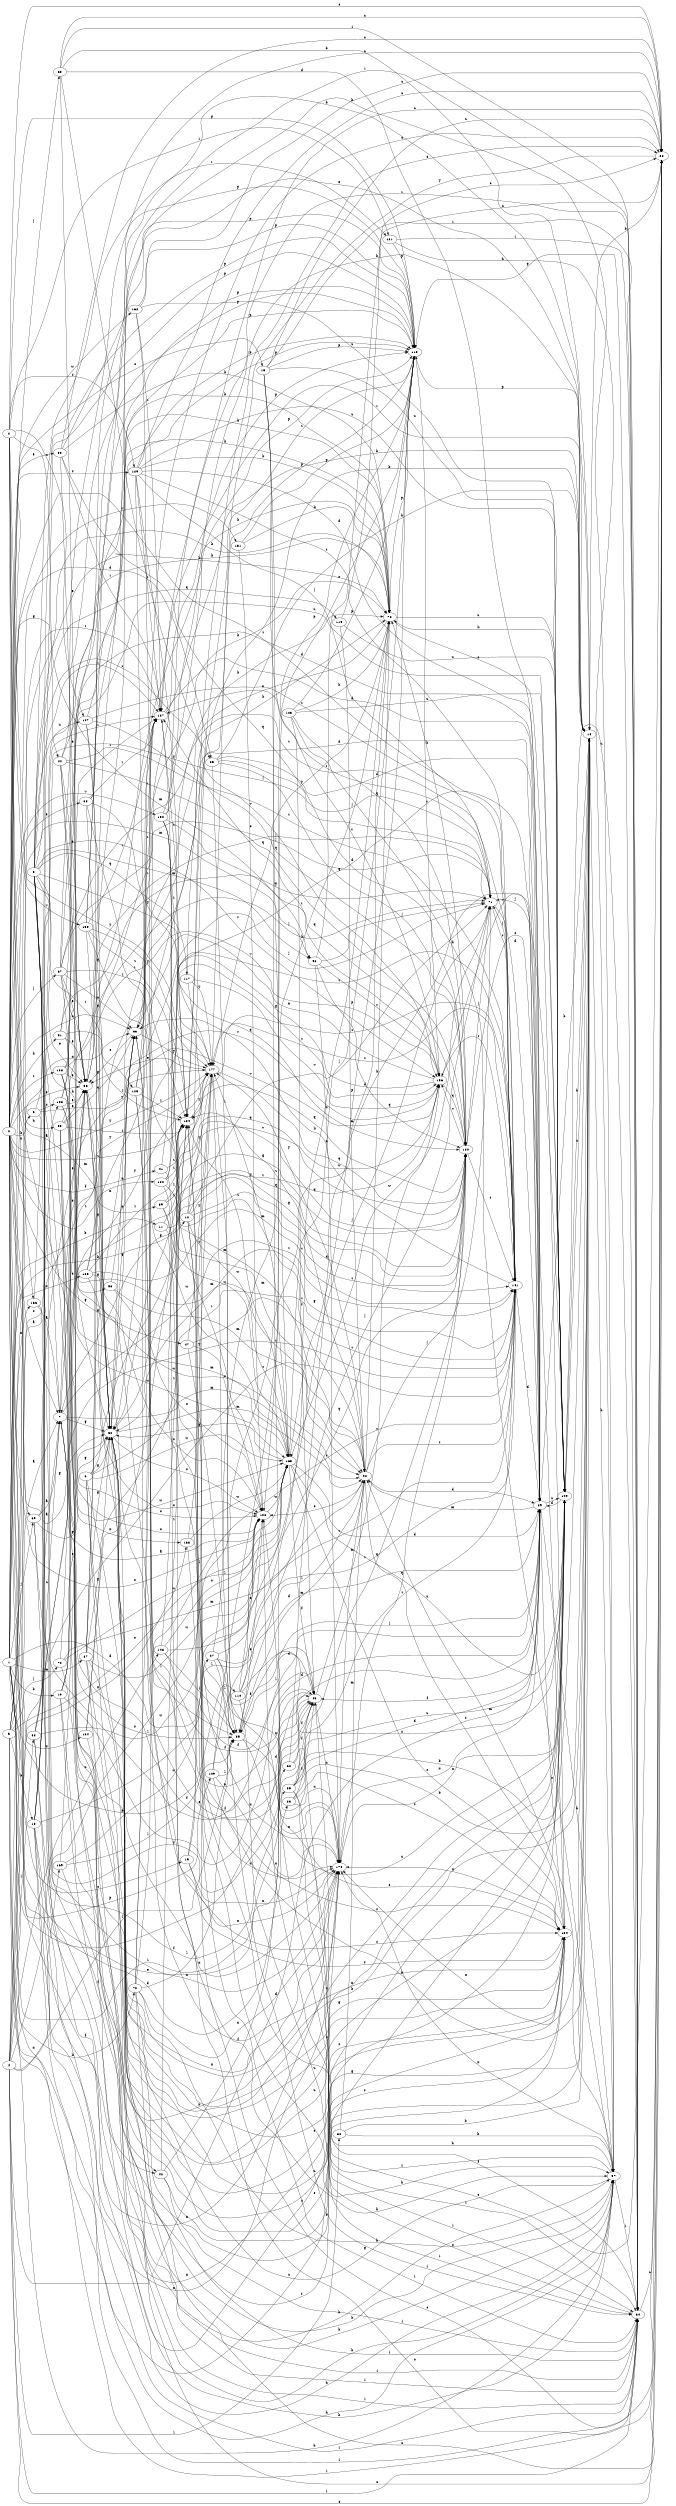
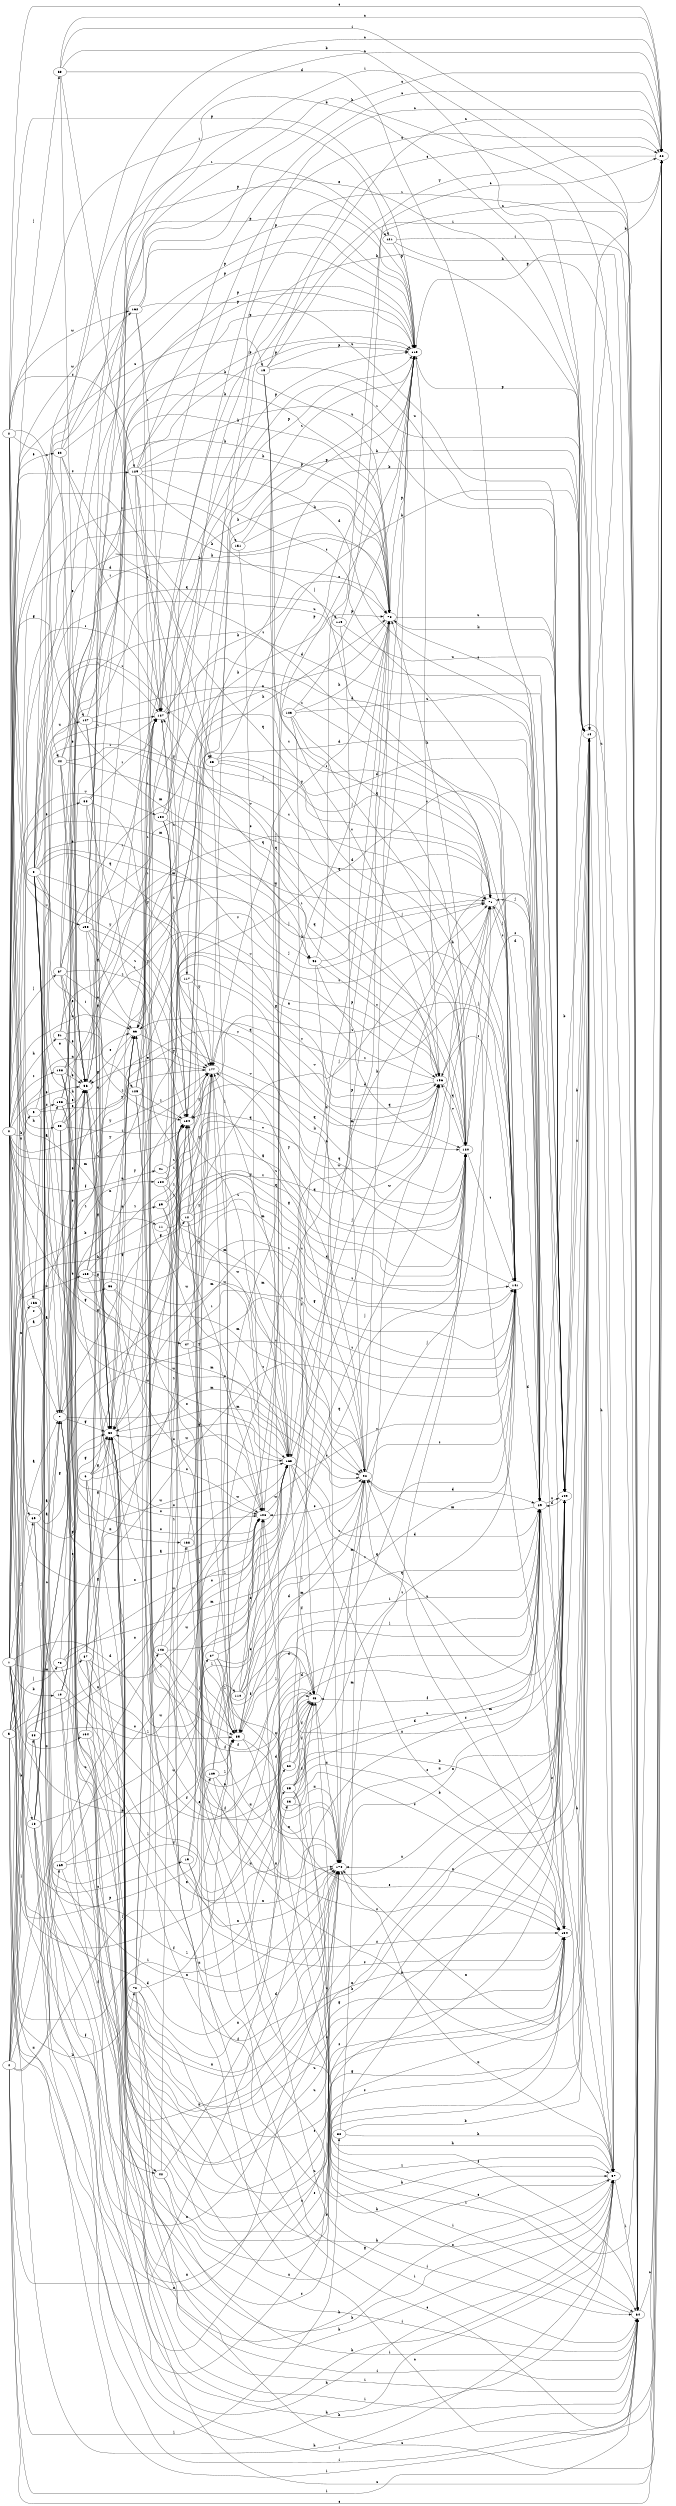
  strict digraph {
    rankdir=LR
    0
    7
    9
    15
    19
    23
    25
    32
    33
    35
    36
    41
    42
    44
    47
    50
    51
    67
    68
    69
    99
    106
    129
    138
    141
    150
    162
    164
    177
    180
    184
    156
    149
    14
    92
    113
    133
    134
    64
    22
    163
    29
    170
    43
    120
    85
    71
    78
    127
    57
    1
    10
    11
    12
    27
    62
    72
    87
    109
    110
    151
    165
    166
    2
    53
    89
    90
    121
    147
    155
    3
    56
    115
    117
    125
    168
    123
    4
    82
    83
    148
    169
    5
    13
    70
    6
    0 -> 7 [label=a]
    0 -> 9 [label=b]
    0 -> 15 [label=c]
    0 -> 19 [label=c]
    0 -> 23 [label=d]
    0 -> 25 [label=d]
    0 -> 32 [label=e]
    0 -> 33 [label=e]
-   0 -> 35 [label=e]
+   164 -> 35 [label=e]
    0 -> 36 [label=e]
    0 -> 41 [label=f]
    0 -> 42 [label=f]
    0 -> 44 [label=g]
    0 -> 47 [label=g]
    0 -> 50 [label=g]
    0 -> 51 [label=h]
    0 -> 67 [label=j]
    0 -> 68 [label=j]
    0 -> 69 [label=j]
    0 -> 99 [label=n]
    0 -> 106 [label=o]
    0 -> 129 [label=s]
    0 -> 138 [label=t]
    0 -> 141 [label=t]
    0 -> 150 [label=v]
    0 -> 162 [label=w]
    0 -> 164 [label=x]
    0 -> 177 [label=y]
    0 -> 180 [label=z]
    0 -> 184 [label=z]
    7 -> 36 [label=e]
    7 -> 50 [label=g]
    7 -> 141 [label=t]
    7 -> 156 [label=v]
    7 -> 149 [label=u]
    7 -> 14 [label=b]
    7 -> 92 [label=m]
    9 -> 177 [label=y]
    9 -> 113 [label=p]
    9 -> 133 [label=s]
    9 -> 134 [label=s]
    15 -> 156 [label=v]
    15 -> 149 [label=u]
    15 -> 113 [label=p]
    15 -> 134 [label=s]
    15 -> 64 [label=i]
    15 -> 22 [label=c]
    15 -> 163 [label=w]
    19 -> 177 [label=y]
    19 -> 134 [label=s]
    19 -> 29 [label=d]
    19 -> 170 [label=x]
    23 -> 14 [label=b]
    23 -> 29 [label=d]
    23 -> 170 [label=x]
    23 -> 43 [label=f]
    25 -> 14 [label=b]
    25 -> 29 [label=d]
    25 -> 120 [label=q]
    25 -> 85 [label=l]
    25 -> 71 [label=j]
    32 -> 36 [label=e]
    32 -> 113 [label=p]
    32 -> 22 [label=c]
    32 -> 120 [label=q]
    32 -> 78 [label=k]
    32 -> 127 [label=r]
    33 -> 50 [label=g]
    33 -> 177 [label=y]
    33 -> 113 [label=p]
    33 -> 64 [label=i]
    33 -> 163 [label=w]
    33 -> 127 [label=r]
    35 -> 141 [label=t]
    35 -> 149 [label=u]
    35 -> 14 [label=b]
    35 -> 64 [label=i]
    35 -> 43 [label=f]
    35 -> 120 [label=q]
    35 -> 57 [label=h]
    36 -> 50 [label=g]
    36 -> 134 [label=s]
    36 -> 85 [label=l]
    36 -> 71 [label=j]
    36 -> 78 [label=k]
    41 -> 141 [label=t]
    41 -> 184 [label=z]
    41 -> 85 [label=l]
    42 -> 184 [label=z]
    42 -> 134 [label=s]
    42 -> 64 [label=i]
    42 -> 43 [label=f]
    44 -> 36 [label=e]
    44 -> 141 [label=t]
    44 -> 92 [label=m]
    44 -> 113 [label=p]
    44 -> 163 [label=w]
    44 -> 29 [label=d]
    44 -> 120 [label=q]
    47 -> 106 [label=o]
    47 -> 141 [label=t]
    47 -> 177 [label=y]
    47 -> 43 [label=f]
    50 -> 99 [label=n]
    50 -> 106 [label=o]
    50 -> 14 [label=b]
    50 -> 92 [label=m]
    50 -> 134 [label=s]
    50 -> 64 [label=i]
    50 -> 127 [label=r]
    51 -> 36 [label=e]
    51 -> 184 [label=z]
    51 -> 134 [label=s]
    51 -> 71 [label=j]
    51 -> 78 [label=k]
    67 -> 36 [label=e]
    67 -> 99 [label=n]
    67 -> 141 [label=t]
    67 -> 184 [label=z]
    67 -> 113 [label=p]
    67 -> 43 [label=f]
    67 -> 71 [label=j]
    67 -> 78 [label=k]
    67 -> 57 [label=h]
    68 -> 36 [label=e]
    68 -> 156 [label=v]
    68 -> 14 [label=b]
    68 -> 64 [label=i]
    68 -> 22 [label=c]
    68 -> 29 [label=d]
    69 -> 7 [label=a]
    69 -> 50 [label=g]
    69 -> 29 [label=d]
    69 -> 43 [label=f]
    69 -> 127 [label=r]
    99 -> 36 [label=e]
    99 -> 50 [label=g]
    99 -> 177 [label=y]
    99 -> 22 [label=c]
    99 -> 29 [label=d]
    99 -> 127 [label=r]
    106 -> 7 [label=a]
    106 -> 64 [label=i]
    106 -> 163 [label=w]
    106 -> 127 [label=r]
    129 -> 141 [label=t]
    129 -> 177 [label=y]
    129 -> 149 [label=u]
    129 -> 113 [label=p]
    129 -> 22 [label=c]
    129 -> 29 [label=d]
    129 -> 43 [label=f]
    129 -> 71 [label=j]
    129 -> 78 [label=k]
    129 -> 127 [label=r]
    138 -> 36 [label=e]
    138 -> 50 [label=g]
    138 -> 106 [label=o]
    138 -> 156 [label=v]
    138 -> 14 [label=b]
    138 -> 127 [label=r]
    138 -> 57 [label=h]
    141 -> 50 [label=g]
    141 -> 99 [label=n]
    141 -> 184 [label=z]
    141 -> 29 [label=d]
    141 -> 71 [label=j]
    150 -> 184 [label=z]
    150 -> 14 [label=b]
    150 -> 92 [label=m]
    150 -> 113 [label=p]
    150 -> 22 [label=c]
    150 -> 170 [label=x]
    150 -> 120 [label=q]
    162 -> 149 [label=u]
    162 -> 113 [label=p]
    162 -> 22 [label=c]
    162 -> 127 [label=r]
    162 -> 57 [label=h]
    164 -> 50 [label=g]
    164 -> 156 [label=v]
    164 -> 57 [label=h]
    177 -> 36 [label=e]
    177 -> 50 [label=g]
    177 -> 141 [label=t]
    177 -> 134 [label=s]
    177 -> 120 [label=q]
    177 -> 85 [label=l]
    180 -> 184 [label=z]
    180 -> 156 [label=v]
    180 -> 92 [label=m]
    180 -> 29 [label=d]
    180 -> 170 [label=x]
    184 -> 177 [label=y]
    184 -> 22 [label=c]
    184 -> 57 [label=h]
    156 -> 50 [label=g]
    156 -> 99 [label=n]
    156 -> 141 [label=t]
    156 -> 120 [label=q]
    156 -> 127 [label=r]
    149 -> 156 [label=v]
    149 -> 14 [label=b]
    149 -> 29 [label=d]
    149 -> 170 [label=x]
    149 -> 78 [label=k]
    14 -> 36 [label=e]
    14 -> 50 [label=g]
    14 -> 149 [label=u]
    14 -> 113 [label=p]
    14 -> 170 [label=x]
    14 -> 127 [label=r]
    14 -> 57 [label=h]
    92 -> 106 [label=o]
    92 -> 141 [label=t]
    92 -> 177 [label=y]
    92 -> 184 [label=z]
    92 -> 134 [label=s]
    92 -> 29 [label=d]
    92 -> 85 [label=l]
    92 -> 71 [label=j]
    92 -> 78 [label=k]
    113 -> 106 [label=o]
    113 -> 184 [label=z]
    113 -> 156 [label=v]
    133 -> 36 [label=e]
    133 -> 106 [label=o]
    133 -> 149 [label=u]
    133 -> 92 [label=m]
    133 -> 22 [label=c]
    134 -> 50 [label=g]
    134 -> 99 [label=n]
    134 -> 170 [label=x]
    64 -> 106 [label=o]
    64 -> 149 [label=u]
    64 -> 113 [label=p]
    64 -> 22 [label=c]
    64 -> 43 [label=f]
    64 -> 127 [label=r]
    22 -> 177 [label=y]
    22 -> 14 [label=b]
    163 -> 50 [label=g]
    163 -> 177 [label=y]
    163 -> 184 [label=z]
    163 -> 149 [label=u]
    163 -> 113 [label=p]
    163 -> 134 [label=s]
    163 -> 29 [label=d]
    163 -> 43 [label=f]
    29 -> 149 [label=u]
    29 -> 14 [label=b]
    29 -> 92 [label=m]
    29 -> 134 [label=s]
    29 -> 170 [label=x]
    29 -> 43 [label=f]
    29 -> 85 [label=l]
    29 -> 71 [label=j]
    29 -> 57 [label=h]
    170 -> 92 [label=m]
    170 -> 120 [label=q]
    43 -> 36 [label=e]
    43 -> 99 [label=n]
    43 -> 156 [label=v]
    43 -> 170 [label=x]
    43 -> 85 [label=l]
    120 -> 7 [label=a]
    120 -> 50 [label=g]
    120 -> 141 [label=t]
    120 -> 156 [label=v]
    120 -> 134 [label=s]
    120 -> 71 [label=j]
    120 -> 78 [label=k]
    85 -> 106 [label=o]
    85 -> 149 [label=u]
    85 -> 92 [label=m]
    85 -> 170 [label=x]
    71 -> 141 [label=t]
    71 -> 163 [label=w]
    71 -> 29 [label=d]
    71 -> 127 [label=r]
    78 -> 99 [label=n]
    78 -> 177 [label=y]
    78 -> 149 [label=u]
    78 -> 113 [label=p]
    78 -> 134 [label=s]
    78 -> 163 [label=w]
    127 -> 184 [label=z]
    127 -> 14 [label=b]
    127 -> 29 [label=d]
    57 -> 50 [label=g]
    57 -> 184 [label=z]
    57 -> 92 [label=m]
    57 -> 64 [label=i]
    57 -> 170 [label=x]
    1 -> 69 [label=j]
    1 -> 64 [label=i]
    1 -> 29 [label=d]
    1 -> 78 [label=k]
    1 -> 10 [label=b]
    1 -> 11 [label=b]
    1 -> 12 [label=b]
    1 -> 27 [label=d]
    1 -> 62 [label=i]
    1 -> 72 [label=k]
    1 -> 87 [label=m]
    1 -> 109 [label=p]
    1 -> 110 [label=p]
    1 -> 151 [label=v]
    1 -> 165 [label=x]
    1 -> 166 [label=x]
    10 -> 36 [label=e]
    10 -> 50 [label=g]
    10 -> 177 [label=y]
    10 -> 149 [label=u]
    10 -> 29 [label=d]
    10 -> 57 [label=h]
    11 -> 184 [label=z]
    11 -> 22 [label=c]
    11 -> 120 [label=q]
    12 -> 141 [label=t]
    12 -> 177 [label=y]
    12 -> 113 [label=p]
    12 -> 64 [label=i]
    12 -> 163 [label=w]
    12 -> 120 [label=q]
    12 -> 85 [label=l]
    12 -> 71 [label=j]
    27 -> 141 [label=t]
    27 -> 113 [label=p]
    27 -> 64 [label=i]
    27 -> 170 [label=x]
    27 -> 120 [label=q]
    27 -> 85 [label=l]
    62 -> 113 [label=p]
    62 -> 22 [label=c]
    62 -> 43 [label=f]
    72 -> 141 [label=t]
    72 -> 113 [label=p]
    72 -> 64 [label=i]
    72 -> 22 [label=c]
    72 -> 170 [label=x]
    72 -> 85 [label=l]
    72 -> 127 [label=r]
    72 -> 57 [label=h]
    87 -> 50 [label=g]
    87 -> 99 [label=n]
    87 -> 156 [label=v]
    87 -> 149 [label=u]
    87 -> 64 [label=i]
    87 -> 22 [label=c]
    87 -> 163 [label=w]
    87 -> 78 [label=k]
    109 -> 14 [label=b]
    109 -> 170 [label=x]
    109 -> 85 [label=l]
    109 -> 71 [label=j]
    109 -> 78 [label=k]
    110 -> 106 [label=o]
    110 -> 149 [label=u]
-   110 -> 64 [label=i]
+   110 -> 29 [label=i]
    110 -> 71 [label=j]
    110 -> 78 [label=k]
    151 -> 106 [label=o]
    151 -> 113 [label=p]
    151 -> 78 [label=k]
    165 -> 50 [label=g]
    165 -> 106 [label=o]
    165 -> 141 [label=t]
    165 -> 184 [label=z]
    165 -> 113 [label=p]
    165 -> 71 [label=j]
    166 -> 7 [label=a]
    166 -> 170 [label=x]
    166 -> 78 [label=k]
    2 -> 129 [label=s]
+   2 -> 162 [label=w]
    2 -> 177 [label=y]
    2 -> 113 [label=p]
    2 -> 22 [label=c]
    2 -> 163 [label=w]
    2 -> 166 [label=x]
    2 -> 53 [label=h]
    2 -> 89 [label=m]
    2 -> 90 [label=m]
    2 -> 121 [label=r]
    2 -> 147 [label=u]
    2 -> 155 [label=v]
    53 -> 36 [label=e]
    53 -> 99 [label=n]
    53 -> 184 [label=z]
    53 -> 134 [label=s]
    53 -> 170 [label=x]
    53 -> 85 [label=l]
    53 -> 71 [label=j]
    89 -> 184 [label=z]
    89 -> 134 [label=s]
    89 -> 163 [label=w]
    89 -> 120 [label=q]
    90 -> 156 [label=v]
    90 -> 22 [label=c]
    90 -> 170 [label=x]
    90 -> 120 [label=q]
    90 -> 71 [label=j]
    121 -> 113 [label=p]
    121 -> 64 [label=i]
    121 -> 57 [label=h]
    147 -> 50 [label=g]
    147 -> 106 [label=o]
    147 -> 141 [label=t]
    147 -> 113 [label=p]
    147 -> 120 [label=q]
    155 -> 50 [label=g]
    155 -> 177 [label=y]
    155 -> 184 [label=z]
    155 -> 92 [label=m]
    155 -> 78 [label=k]
    155 -> 127 [label=r]
    155 -> 57 [label=h]
    3 -> 7 [label=a]
    3 -> 25 [label=r]
    3 -> 36 [label=e]
    3 -> 42 [label=f]
    3 -> 156 [label=v]
    3 -> 163 [label=w]
    3 -> 43 [label=f]
    3 -> 120 [label=q]
    3 -> 78 [label=k]
    3 -> 127 [label=r]
    3 -> 57 [label=h]
    3 -> 90 [label=m]
    3 -> 121 [label=r]
    3 -> 147 [label=u]
    3 -> 56 [label=h]
    3 -> 115 [label=q]
    3 -> 117 [label=q]
    3 -> 125 [label=r]
    3 -> 168 [label=x]
    56 -> 99 [label=n]
    56 -> 106 [label=o]
    56 -> 92 [label=m]
    115 -> 149 [label=u]
    115 -> 92 [label=m]
    115 -> 22 [label=c]
    117 -> 177 [label=y]
    117 -> 156 [label=v]
    117 -> 14 [label=b]
    117 -> 134 [label=s]
    125 -> 184 [label=z]
    125 -> 170 [label=x]
    125 -> 43 [label=f]
    125 -> 78 [label=k]
    125 -> 127 [label=r]
    168 -> 177 [label=y]
    168 -> 22 [label=c]
    168 -> 163 [label=w]
    123 -> 149 [label=u]
    123 -> 113 [label=p]
    123 -> 43 [label=f]
    123 -> 120 [label=q]
    123 -> 78 [label=k]
    123 -> 57 [label=h]
    4 -> 106 [label=o]
    4 -> 141 [label=t]
    4 -> 177 [label=y]
    4 -> 64 [label=i]
    4 -> 22 [label=c]
    4 -> 29 [label=d]
    4 -> 85 [label=l]
    4 -> 90 [label=m]
    4 -> 168 [label=x]
    4 -> 82 [label=l]
    4 -> 83 [label=l]
    4 -> 148 [label=u]
    4 -> 169 [label=x]
    82 -> 14 [label=b]
    82 -> 92 [label=m]
    82 -> 57 [label=h]
    83 -> 7 [label=a]
    83 -> 141 [label=t]
    83 -> 113 [label=p]
    83 -> 64 [label=i]
    83 -> 163 [label=w]
    83 -> 170 [label=x]
    148 -> 106 [label=o]
    148 -> 141 [label=t]
    148 -> 184 [label=z]
    148 -> 43 [label=f]
    148 -> 85 [label=l]
    169 -> 36 [label=e]
    169 -> 163 [label=w]
    169 -> 170 [label=x]
    169 -> 85 [label=l]
    5 -> 7 [label=a]
    5 -> 99 [label=n]
    5 -> 106 [label=o]
    5 -> 149 [label=u]
    5 -> 133 [label=s]
    5 -> 170 [label=x]
    5 -> 127 [label=r]
    5 -> 57 [label=h]
    5 -> 13 [label=b]
    5 -> 70 [label=j]
    13 -> 7 [label=c]
    13 -> 156 [label=v]
    13 -> 149 [label=u]
    13 -> 64 [label=i]
    13 -> 29 [label=d]
    13 -> 170 [label=x]
    13 -> 120 [label=q]
    13 -> 71 [label=j]
    13 -> 57 [label=h]
    70 -> 36 [label=e]
    70 -> 149 [label=u]
    70 -> 92 [label=m]
    70 -> 163 [label=w]
    6 -> 50 [label=g]
    6 -> 141 [label=t]
    6 -> 64 [label=i]
    6 -> 163 [label=w]
    6 -> 170 [label=x]
    6 -> 120 [label=q]
    6 -> 78 [label=k]
    6 -> 57 [label=h]
  }
